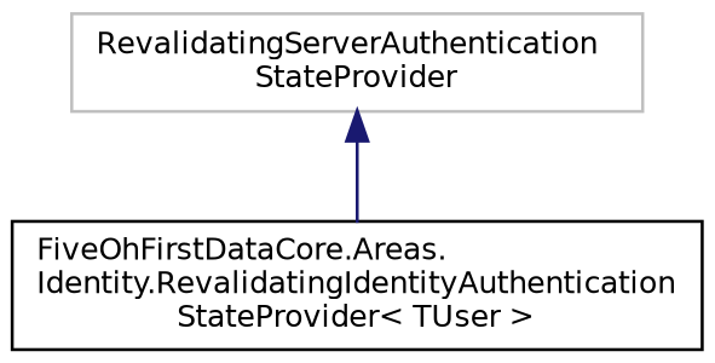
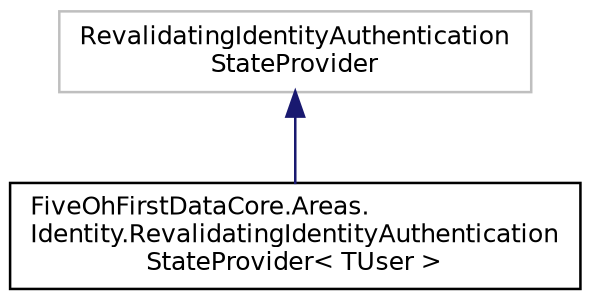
  digraph {
    rankdir=TB
    node [fillcolor=white fontname=Helvetica fontsize=10 shape=record style=filled]
-   n1 [color=grey75 height=0.2 label="RevalidatingServerAuthentication\lStateProvider" width=0.4]
+   n1 [color=grey75 height=0.2 label="RevalidatingIdentityAuthentication\lStateProvider" width=0.4]
    n2 [color=black height=0.2 label="FiveOhFirstDataCore.Areas.\lIdentity.RevalidatingIdentityAuthentication\lStateProvider\< TUser \>" width=0.4]
    n1 -> n2 [color=midnightblue dir=back fontname=Helvetica fontsize=10 labelfontname=Helvetica labelfontsize=10 style=solid]
  }
